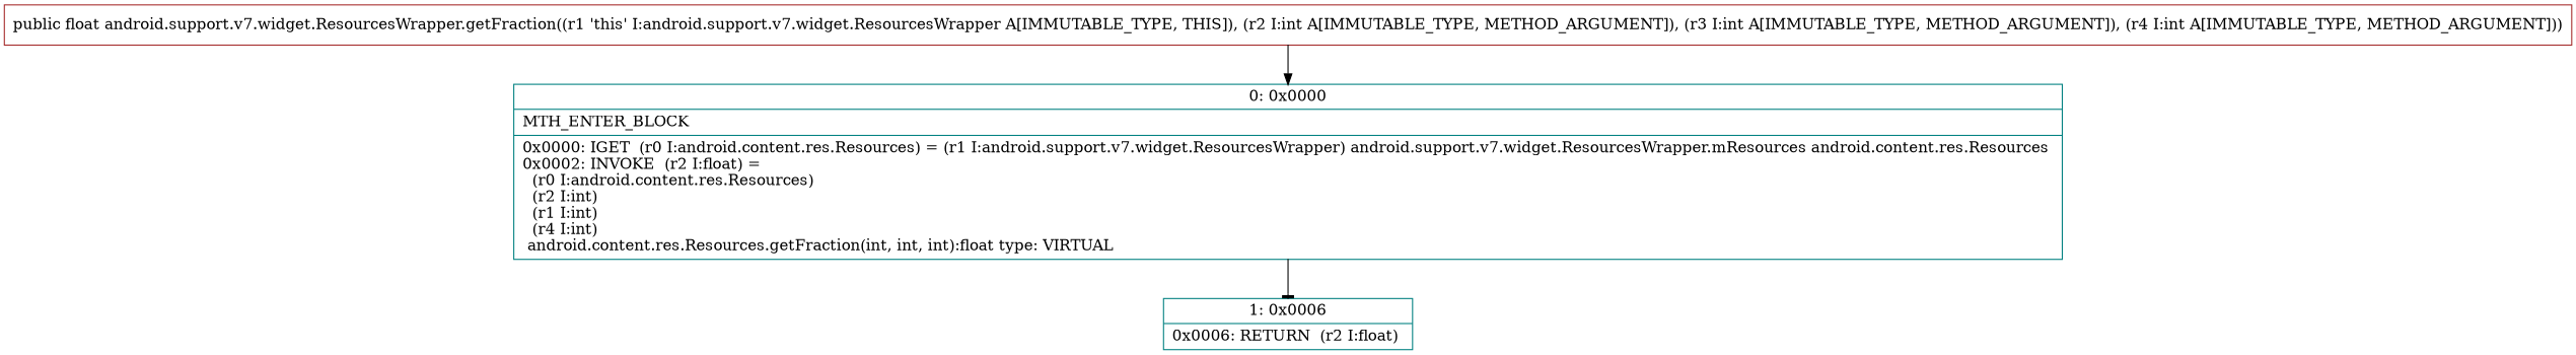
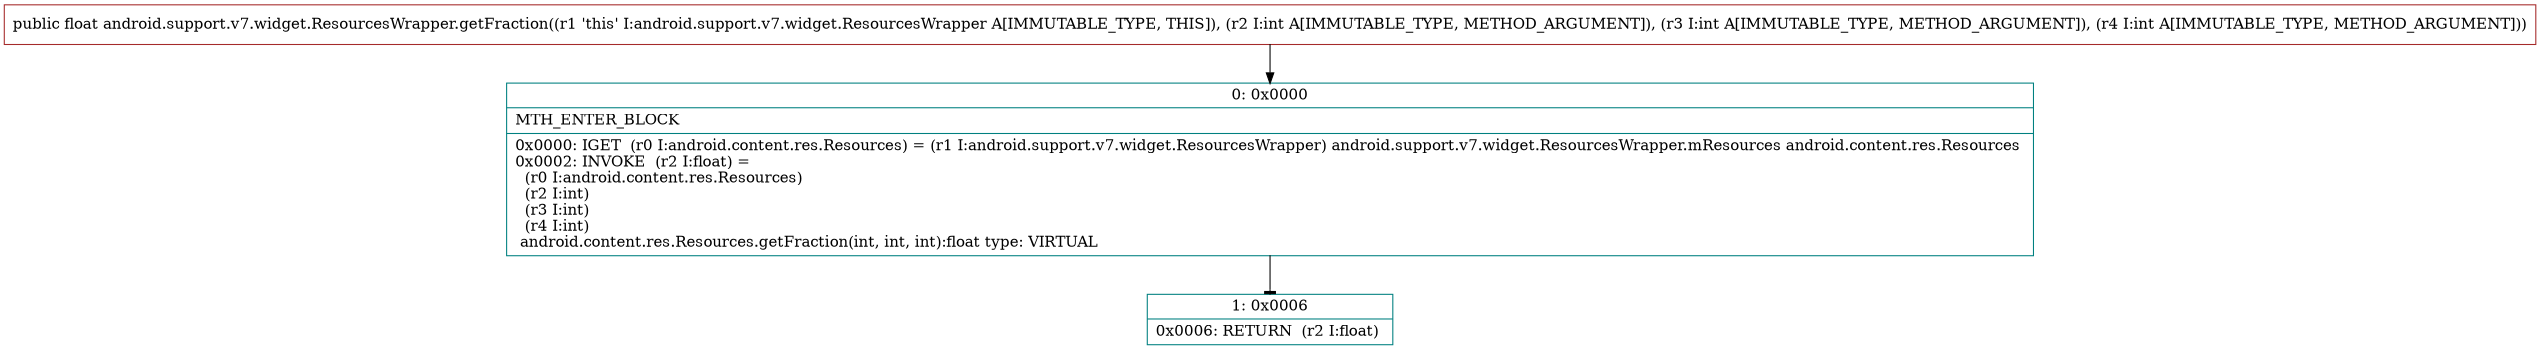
  digraph {
    node [shape=record color=teal]
-   n1 [label="{0\:\ 0x0000|MTH_ENTER_BLOCK\l|0x0000: IGET  (r0 I:android.content.res.Resources) = (r1 I:android.support.v7.widget.ResourcesWrapper) android.support.v7.widget.ResourcesWrapper.mResources android.content.res.Resources \l0x0002: INVOKE  (r2 I:float) = \l  (r0 I:android.content.res.Resources)\l  (r2 I:int)\l  (r1 I:int)\l  (r4 I:int)\l android.content.res.Resources.getFraction(int, int, int):float type: VIRTUAL \l}"]
+   n1 [label="{0\:\ 0x0000|MTH_ENTER_BLOCK\l|0x0000: IGET  (r0 I:android.content.res.Resources) = (r1 I:android.support.v7.widget.ResourcesWrapper) android.support.v7.widget.ResourcesWrapper.mResources android.content.res.Resources \l0x0002: INVOKE  (r2 I:float) = \l  (r0 I:android.content.res.Resources)\l  (r2 I:int)\l  (r3 I:int)\l  (r4 I:int)\l android.content.res.Resources.getFraction(int, int, int):float type: VIRTUAL \l}"]
    n2 [label="{1\:\ 0x0006|0x0006: RETURN  (r2 I:float) \l}"]
    n3 [label="{public float android.support.v7.widget.ResourcesWrapper.getFraction((r1 'this' I:android.support.v7.widget.ResourcesWrapper A[IMMUTABLE_TYPE, THIS]), (r2 I:int A[IMMUTABLE_TYPE, METHOD_ARGUMENT]), (r3 I:int A[IMMUTABLE_TYPE, METHOD_ARGUMENT]), (r4 I:int A[IMMUTABLE_TYPE, METHOD_ARGUMENT])) }" color=brown]
    n1 -> n2 [arrowhead=tee]
    n3 -> n1 [arrowhead=normal]
  }
